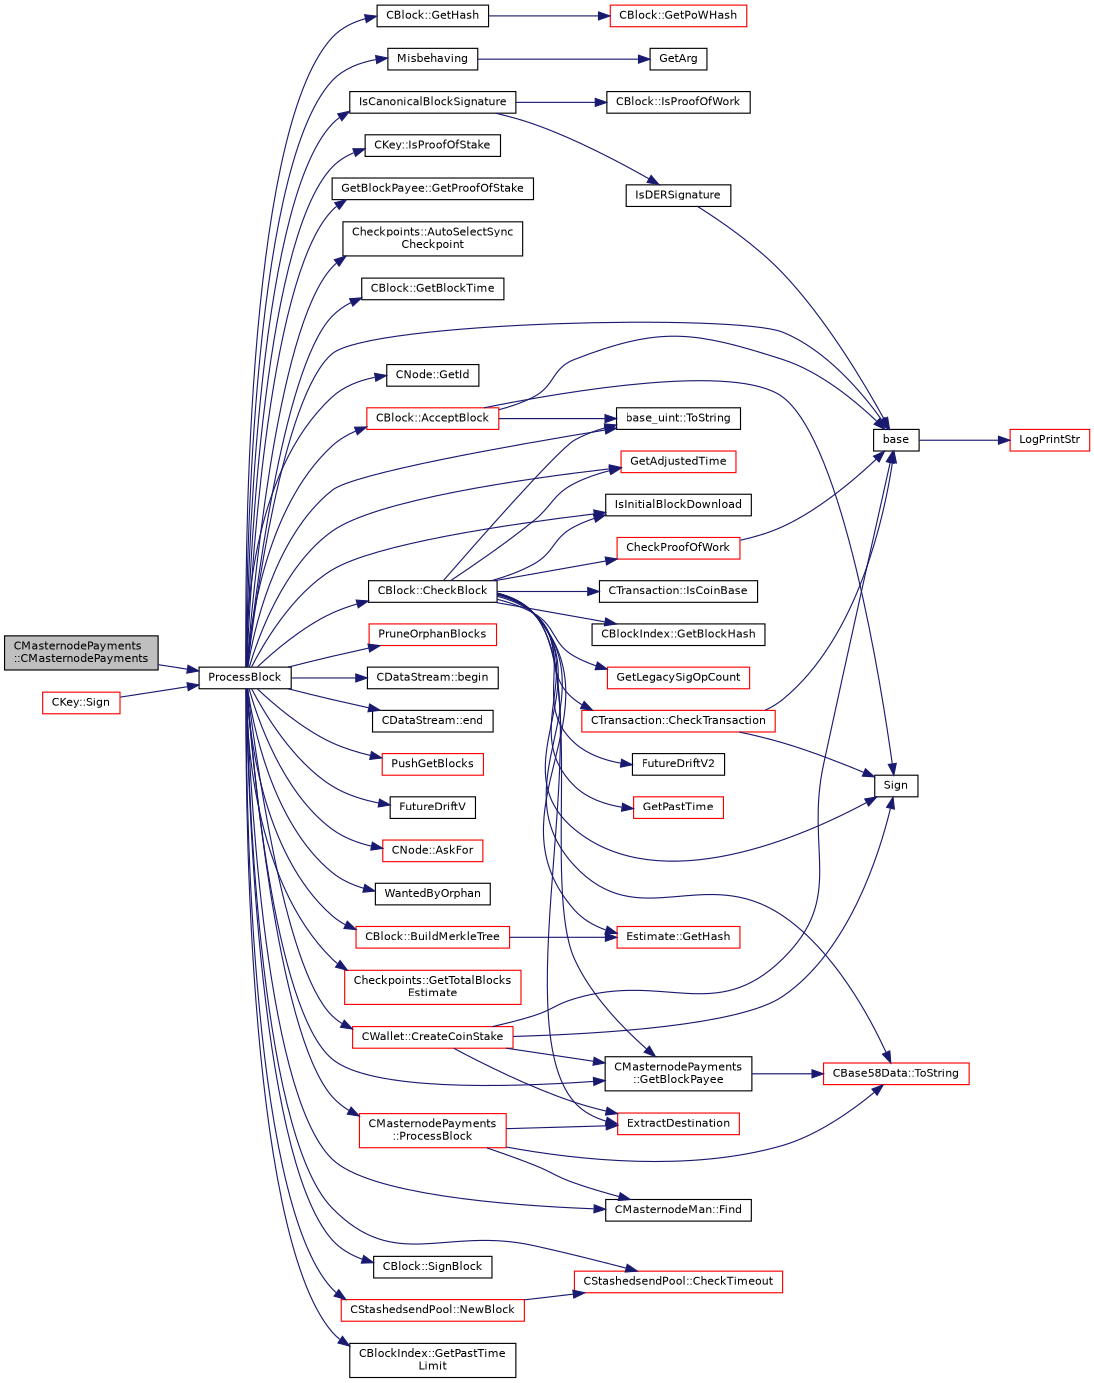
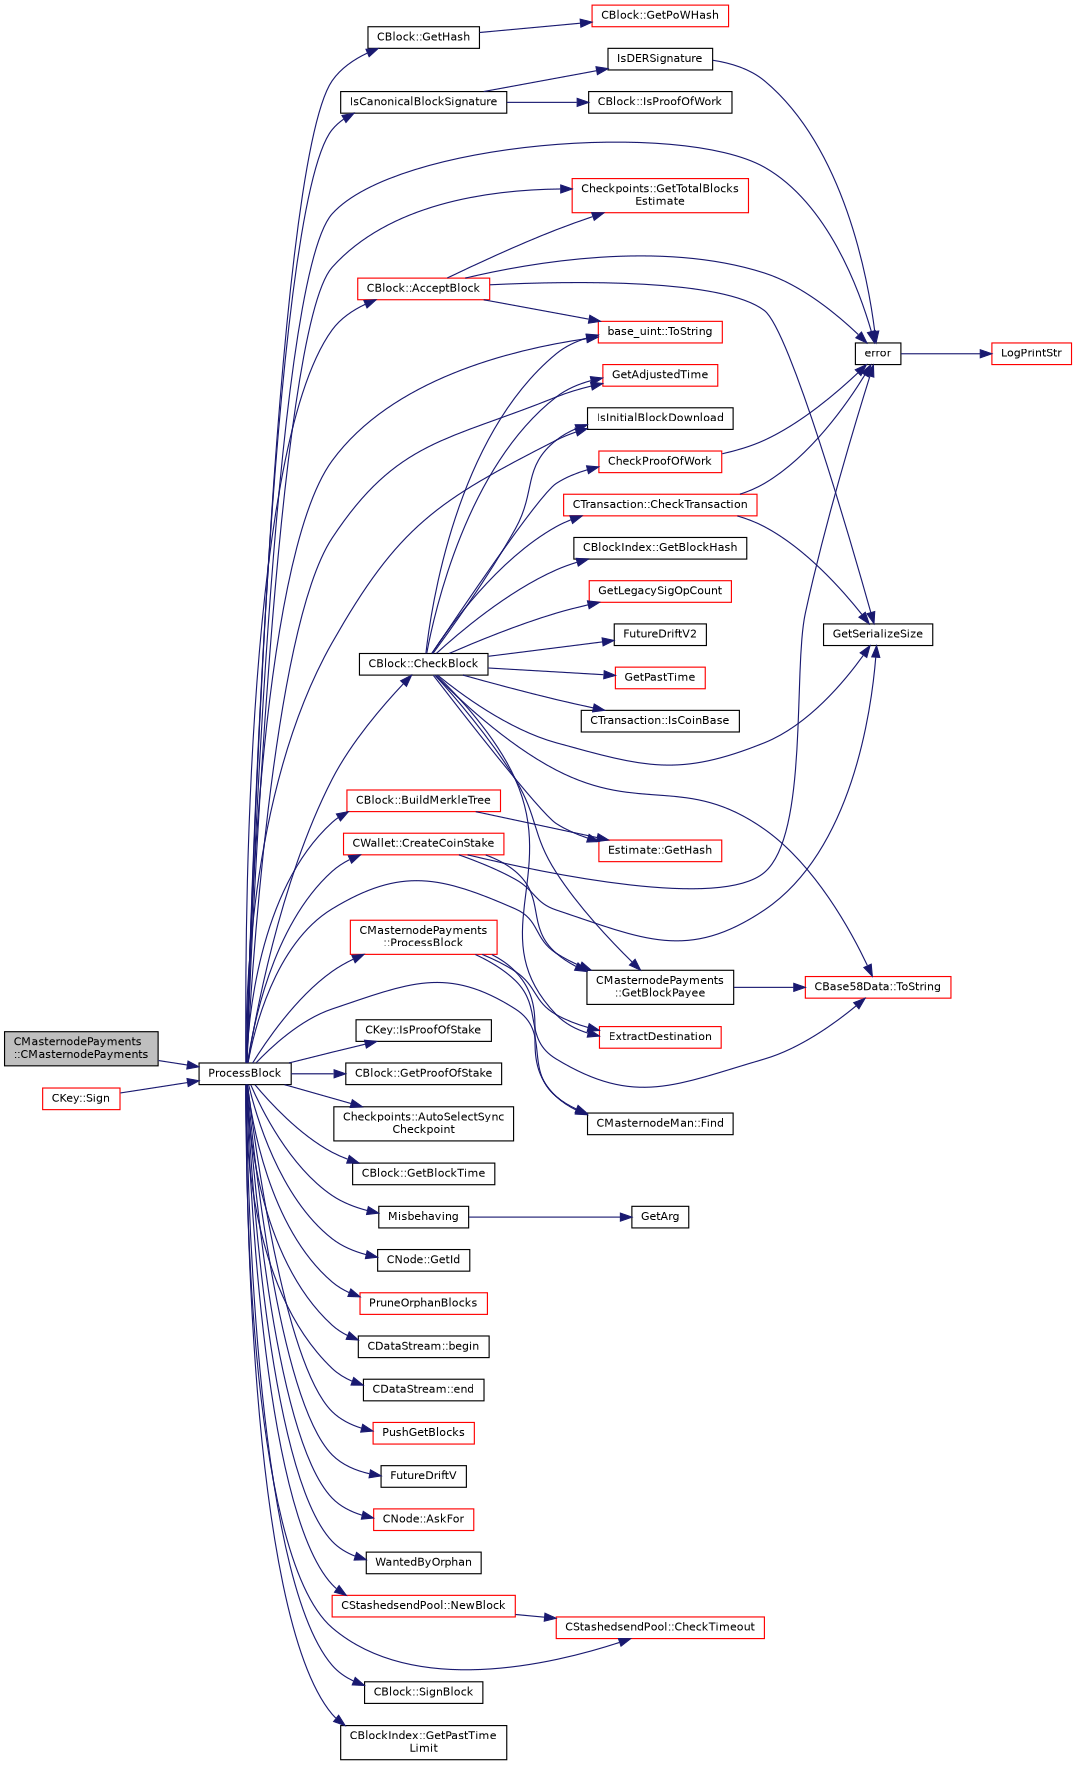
  digraph {
    rankdir=LR
    node [color=black fillcolor=white fontname=Helvetica fontsize=10 shape=record style=filled]
    edge [color=midnightblue fontname=Helvetica fontsize=10 labelfontname=Helvetica labelfontsize=10 style=solid]
    n1 [fillcolor=grey75 fontcolor=black height=0.2 label="CMasternodePayments\l::CMasternodePayments" width=0.4]
    n2 [height=0.2 label=ProcessBlock width=0.4]
    n3 [height=0.2 label="CBlock::GetHash" width=0.4]
-   n4 [height=0.2 label=base width=0.4]
-   n5 [height=0.2 label="base_uint::ToString" width=0.4]
+   n4 [height=0.2 label=error width=0.4]
+   n5 [color=red height=0.2 label="base_uint::ToString" width=0.4]
    n6 [height=0.2 label="CKey::IsProofOfStake" width=0.4]
-   n7 [height=0.2 label="GetBlockPayee::GetProofOfStake" width=0.4]
+   n7 [height=0.2 label="CBlock::GetProofOfStake" width=0.4]
    n8 [height=0.2 label="Checkpoints::AutoSelectSync\lCheckpoint" width=0.4]
    n9 [height=0.2 label="CBlock::GetBlockTime" width=0.4]
    n10 [height=0.2 label=Misbehaving width=0.4]
    n11 [height=0.2 label="CNode::GetId" width=0.4]
    n12 [height=0.2 label=IsCanonicalBlockSignature width=0.4]
    n13 [height=0.2 label="CBlock::CheckBlock" width=0.4]
    n14 [color=red height=0.2 label=GetAdjustedTime width=0.4]
    n15 [height=0.2 label=IsInitialBlockDownload width=0.4]
    n16 [height=0.2 label="CMasternodePayments\l::GetBlockPayee" width=0.4]
    n17 [color=red height=0.2 label=PruneOrphanBlocks width=0.4]
    n18 [height=0.2 label="CDataStream::begin" width=0.4]
    n19 [height=0.2 label="CDataStream::end" width=0.4]
    n20 [color=red height=0.2 label=PushGetBlocks width=0.4]
    n21 [height=0.2 label=FutureDriftV width=0.4]
    n22 [color=red height=0.2 label="CNode::AskFor" width=0.4]
    n23 [height=0.2 label=WantedByOrphan width=0.4]
    n24 [color=red height=0.2 label="CBlock::AcceptBlock" width=0.4]
    n25 [color=red height=0.2 label="Checkpoints::GetTotalBlocks\lEstimate" width=0.4]
    n26 [color=red height=0.2 label="CBlock::BuildMerkleTree" width=0.4]
    n27 [height=0.2 label="CMasternodeMan::Find" width=0.4]
    n28 [color=red height=0.2 label="CStashedsendPool::CheckTimeout" width=0.4]
    n29 [color=red height=0.2 label="CStashedsendPool::NewBlock" width=0.4]
    n30 [color=red height=0.2 label="CMasternodePayments\l::ProcessBlock" width=0.4]
    n31 [height=0.2 label="CBlock::SignBlock" width=0.4]
    n32 [color=red height=0.2 label="CWallet::CreateCoinStake" width=0.4]
    n33 [height=0.2 label="CBlockIndex::GetPastTime\lLimit" width=0.4]
    n34 [color=red height=0.2 label="CBlock::GetPoWHash" width=0.4]
    n35 [color=red height=0.2 label=LogPrintStr width=0.4]
    n36 [height=0.2 label=GetArg width=0.4]
    n37 [height=0.2 label="CBlock::IsProofOfWork" width=0.4]
    n38 [height=0.2 label=IsDERSignature width=0.4]
-   n39 [height=0.2 label=Sign width=0.4]
+   n39 [height=0.2 label=GetSerializeSize width=0.4]
    n40 [color=red height=0.2 label=CheckProofOfWork width=0.4]
    n41 [height=0.2 label=FutureDriftV2 width=0.4]
    n42 [color=red height=0.2 label=GetPastTime width=0.4]
    n43 [height=0.2 label="CTransaction::IsCoinBase" width=0.4]
    n44 [color=red height=0.2 label="Estimate::GetHash" width=0.4]
    n45 [height=0.2 label="CBlockIndex::GetBlockHash" width=0.4]
    n46 [color=red height=0.2 label=ExtractDestination width=0.4]
    n47 [color=red height=0.2 label="CBase58Data::ToString" width=0.4]
    n48 [color=red height=0.2 label="CTransaction::CheckTransaction" width=0.4]
    n49 [color=red height=0.2 label=GetLegacySigOpCount width=0.4]
    n50 [color=red height=0.2 label="CKey::Sign" width=0.4]
    n1 -> n2
    n2 -> n3
    n2 -> n4
    n2 -> n5
    n2 -> n6
    n2 -> n7
    n2 -> n8
    n2 -> n9
    n2 -> n10
    n2 -> n11
    n2 -> n12
    n2 -> n13
    n2 -> n14
    n2 -> n15
    n2 -> n16
    n2 -> n17
    n2 -> n18
    n2 -> n19
    n2 -> n20
    n2 -> n21
    n2 -> n22
    n2 -> n23
    n2 -> n24
    n2 -> n25
    n2 -> n26
    n2 -> n27
    n2 -> n28
    n2 -> n29
    n2 -> n30
    n2 -> n31
    n2 -> n32
    n2 -> n33
    n3 -> n34
    n4 -> n35
    n10 -> n36
    n12 -> n37
    n12 -> n38
    n13 -> n5
    n13 -> n14
    n13 -> n15
    n13 -> n16
    n13 -> n39
    n13 -> n40
    n13 -> n41
    n13 -> n42
    n13 -> n43
    n13 -> n44
    n13 -> n45
    n13 -> n46
    n13 -> n47
    n13 -> n48
    n13 -> n49
    n16 -> n47
    n24 -> n4
    n24 -> n5
+   n24 -> n25
    n24 -> n39
    n26 -> n44
    n29 -> n28
    n30 -> n27
    n30 -> n46
    n30 -> n47
    n32 -> n4
    n32 -> n16
    n32 -> n39
-   n32 -> n46
    n38 -> n4
    n40 -> n4
    n48 -> n4
    n48 -> n39
    n50 -> n2
  }
